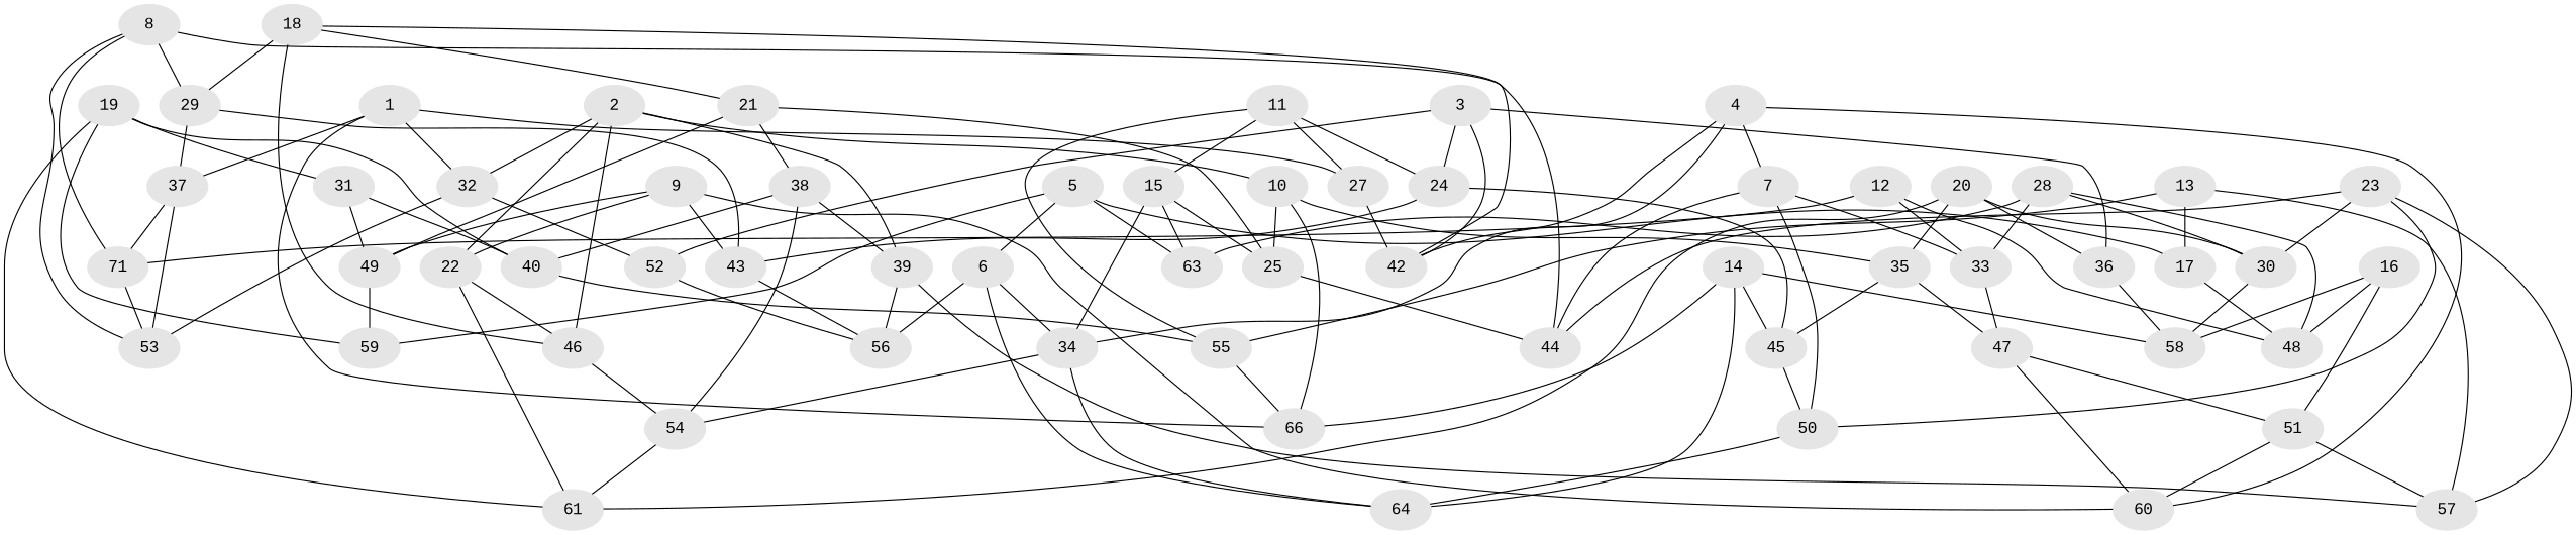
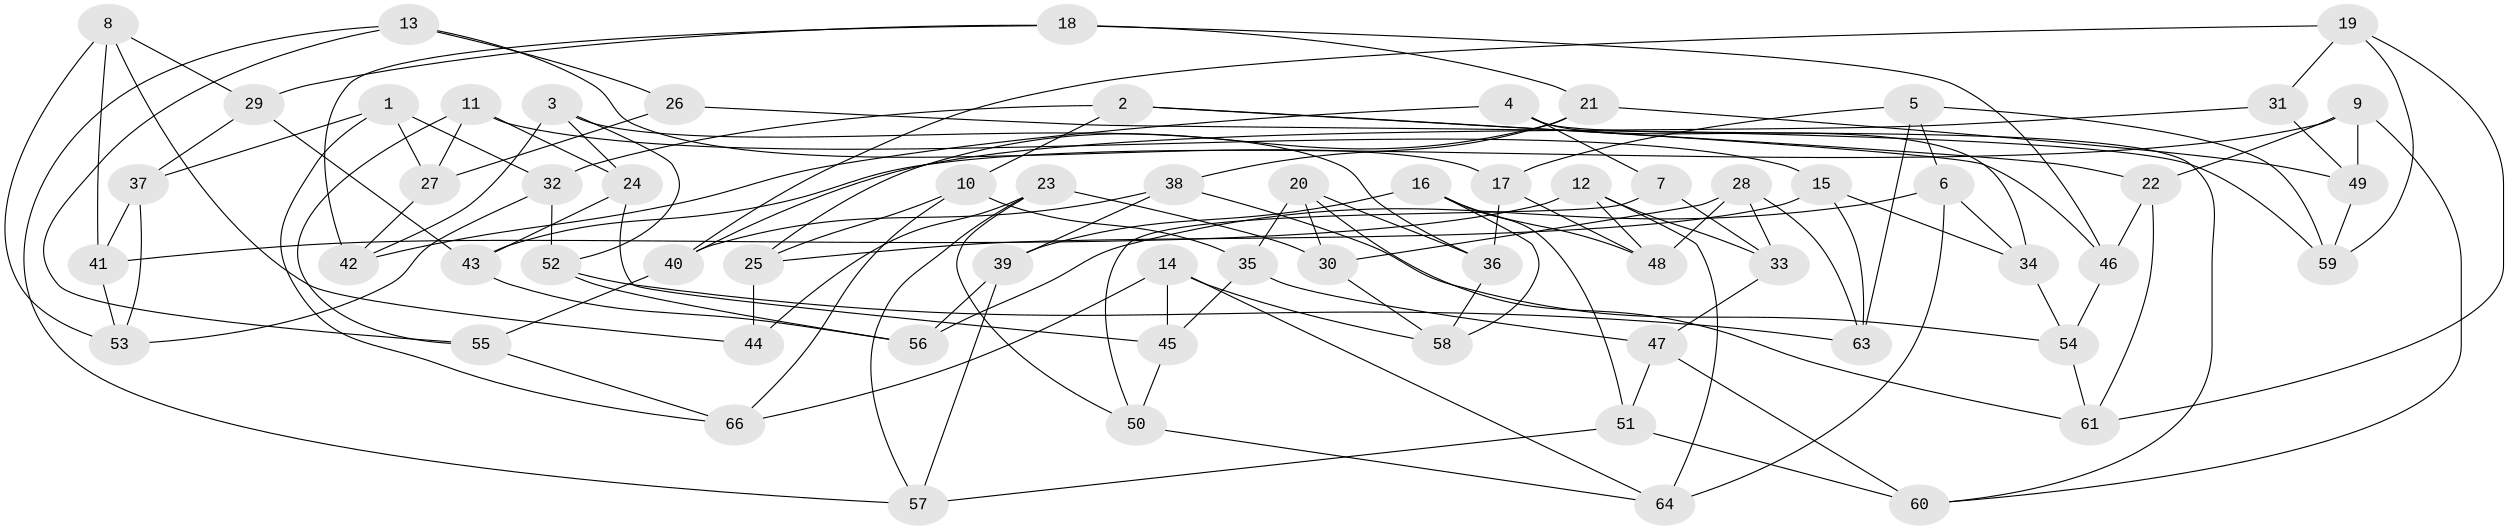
  graph {
    fontname="Liberation Mono"
    node [color=gray90 fontname="Liberation Mono" style=filled]
    edge [fontname="Liberation Mono"]
    1
    27
    32
    37
    n5 [label=66]
    42
    52
    53
-   41 [label=71]
+   41
    2
    10
    22
    46
    25
    35
    61
    54
    3
    24
    36
    43
    45
    58
    63
    56
    4
    7
    34
    60
    33
    44
    50
    5
    6
    17
    59
    64
    48
    47
    8
    29
    9
    49
    11
    15
    55
    12
    13
+   26
    57
    14
    16
    39
    51
    18
    21
    38
    19
    31
    40
    20
    30
    23
    28
    1 -- 27
    1 -- 32
    1 -- 37
    1 -- n5
    27 -- 42
    32 -- 52
    32 -- 53
    37 -- 53
    37 -- 41
+   52 -- 63
    52 -- 56
    41 -- 53
    2 -- 32
    2 -- 10
    2 -- 22
    2 -- 46
    10 -- n5
    10 -- 25
    10 -- 35
    22 -- 46
    22 -- 61
    46 -- 54
    25 -- 44
    35 -- 45
    35 -- 47
    54 -- 61
    3 -- 42
    3 -- 52
    3 -- 24
    3 -- 36
    24 -- 43
    24 -- 45
    36 -- 58
    43 -- 56
    45 -- 50
    4 -- 42
    4 -- 7
    4 -- 34
    4 -- 60
    7 -- 33
-   7 -- 44
    7 -- 50
    34 -- 54
    33 -- 47
    50 -- 64
    5 -- 63
    5 -- 6
    5 -- 17
    5 -- 59
    6 -- 56
    6 -- 34
    6 -- 64
+   17 -- 36
    17 -- 48
    47 -- 60
    47 -- 51
    8 -- 53
    8 -- 41
    8 -- 44
    8 -- 29
    29 -- 37
    29 -- 43
    9 -- 22
    9 -- 43
    9 -- 60
    9 -- 49
    49 -- 59
    11 -- 27
    11 -- 24
    11 -- 15
    11 -- 55
    15 -- 25
    15 -- 63
    15 -- 34
    55 -- n5
    12 -- 41
    12 -- 33
-   34 -- 64
+   12 -- 64
    12 -- 48
    13 -- 17
    13 -- 55
+   13 -- 26
    13 -- 57
+   26 -- 27
+   26 -- 59
    14 -- n5
    14 -- 45
    14 -- 58
    14 -- 64
    16 -- 58
    16 -- 48
-   2 -- 39
+   16 -- 39
    16 -- 51
    39 -- 56
    39 -- 57
    51 -- 60
    51 -- 57
    18 -- 42
    18 -- 46
    18 -- 29
    18 -- 21
    21 -- 25
    21 -- 49
    21 -- 38
    38 -- 54
    38 -- 39
    38 -- 40
    19 -- 61
    19 -- 59
    19 -- 31
    19 -- 40
    31 -- 49
    31 -- 40
    40 -- 55
    20 -- 35
    20 -- 61
    20 -- 36
    20 -- 30
    30 -- 58
    23 -- 44
    23 -- 50
    23 -- 57
    23 -- 30
    28 -- 63
    28 -- 33
    28 -- 48
    28 -- 30
  }
